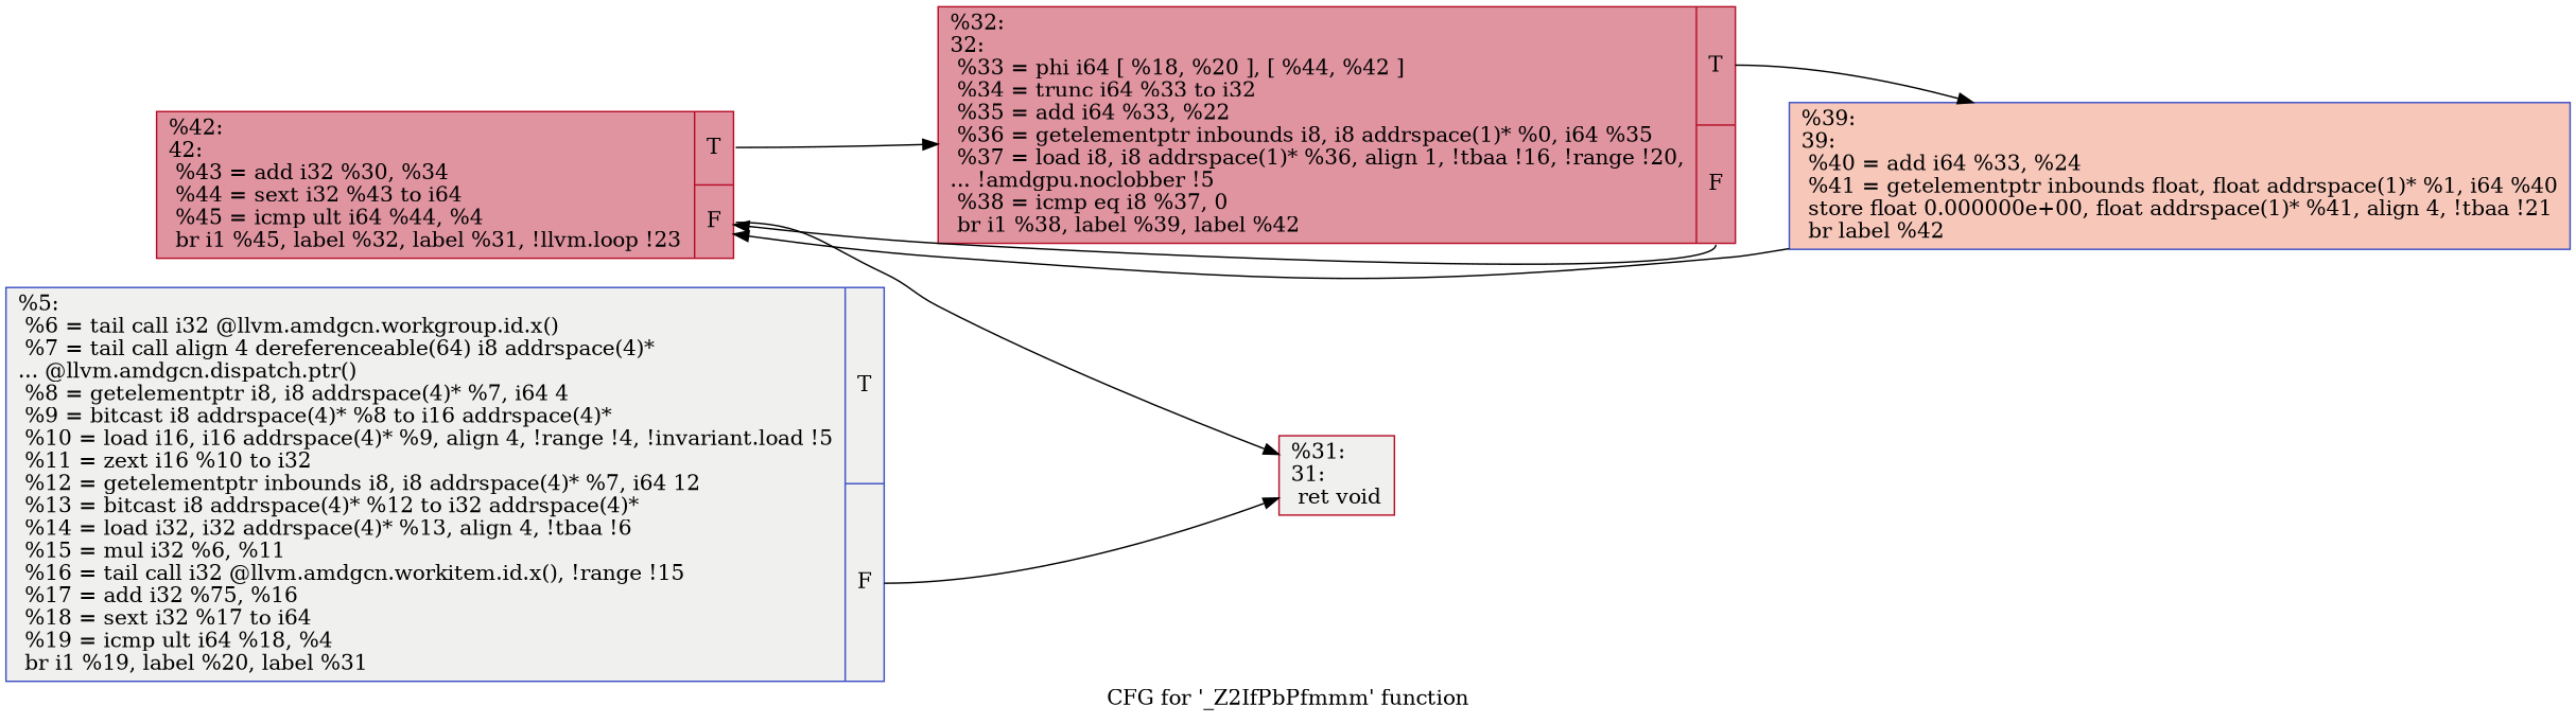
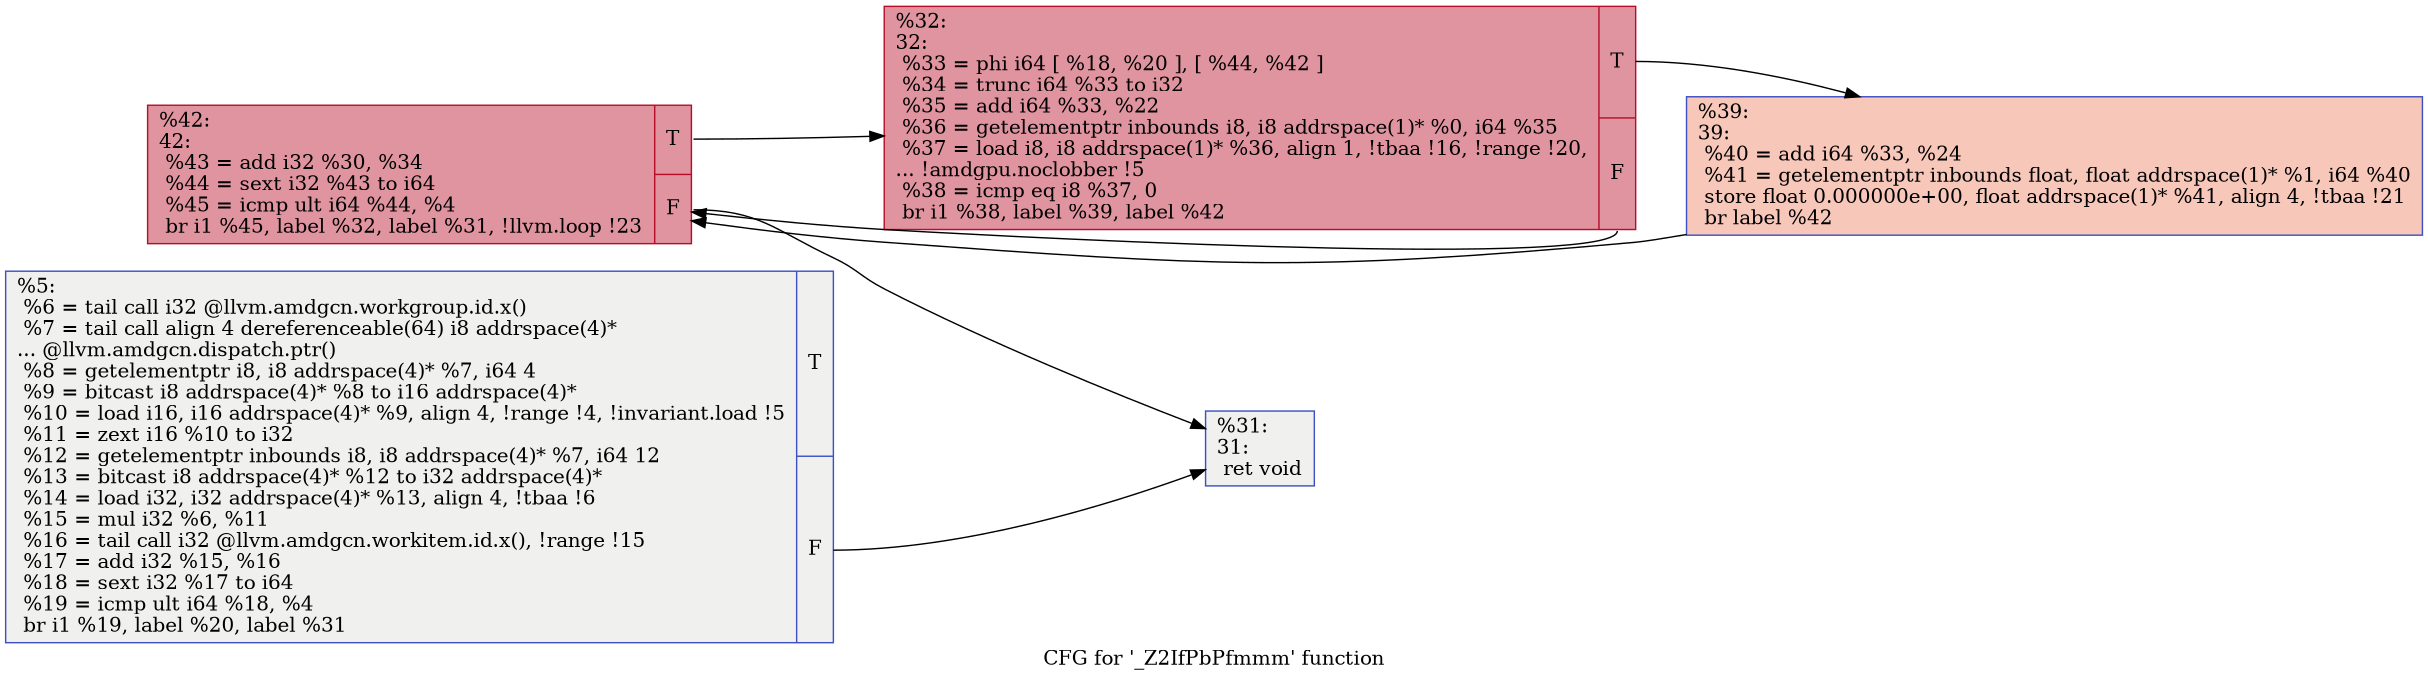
  digraph {
    label="CFG for '_Z2IfPbPfmmm' function"
    rankdir=LR
    node [color="#3d50c3ff" fillcolor="#dedcdb70" shape=record style=filled]
    edge [tailport=s1]
-   n1 [label="{%5:\l  %6 = tail call i32 @llvm.amdgcn.workgroup.id.x()\l  %7 = tail call align 4 dereferenceable(64) i8 addrspace(4)*\l... @llvm.amdgcn.dispatch.ptr()\l  %8 = getelementptr i8, i8 addrspace(4)* %7, i64 4\l  %9 = bitcast i8 addrspace(4)* %8 to i16 addrspace(4)*\l  %10 = load i16, i16 addrspace(4)* %9, align 4, !range !4, !invariant.load !5\l  %11 = zext i16 %10 to i32\l  %12 = getelementptr inbounds i8, i8 addrspace(4)* %7, i64 12\l  %13 = bitcast i8 addrspace(4)* %12 to i32 addrspace(4)*\l  %14 = load i32, i32 addrspace(4)* %13, align 4, !tbaa !6\l  %15 = mul i32 %6, %11\l  %16 = tail call i32 @llvm.amdgcn.workitem.id.x(), !range !15\l  %17 = add i32 %75, %16\l  %18 = sext i32 %17 to i64\l  %19 = icmp ult i64 %18, %4\l  br i1 %19, label %20, label %31\l|{<s0>T|<s1>F}}"]
-   n2 [color="#b70d28ff" label="{%31:\l31:                                               \l  ret void\l}"]
+   n1 [label="{%5:\l  %6 = tail call i32 @llvm.amdgcn.workgroup.id.x()\l  %7 = tail call align 4 dereferenceable(64) i8 addrspace(4)*\l... @llvm.amdgcn.dispatch.ptr()\l  %8 = getelementptr i8, i8 addrspace(4)* %7, i64 4\l  %9 = bitcast i8 addrspace(4)* %8 to i16 addrspace(4)*\l  %10 = load i16, i16 addrspace(4)* %9, align 4, !range !4, !invariant.load !5\l  %11 = zext i16 %10 to i32\l  %12 = getelementptr inbounds i8, i8 addrspace(4)* %7, i64 12\l  %13 = bitcast i8 addrspace(4)* %12 to i32 addrspace(4)*\l  %14 = load i32, i32 addrspace(4)* %13, align 4, !tbaa !6\l  %15 = mul i32 %6, %11\l  %16 = tail call i32 @llvm.amdgcn.workitem.id.x(), !range !15\l  %17 = add i32 %15, %16\l  %18 = sext i32 %17 to i64\l  %19 = icmp ult i64 %18, %4\l  br i1 %19, label %20, label %31\l|{<s0>T|<s1>F}}"]
+   n2 [label="{%31:\l31:                                               \l  ret void\l}"]
    n3 [color="#b70d28ff" fillcolor="#b70d2870" label="{%32:\l32:                                               \l  %33 = phi i64 [ %18, %20 ], [ %44, %42 ]\l  %34 = trunc i64 %33 to i32\l  %35 = add i64 %33, %22\l  %36 = getelementptr inbounds i8, i8 addrspace(1)* %0, i64 %35\l  %37 = load i8, i8 addrspace(1)* %36, align 1, !tbaa !16, !range !20,\l... !amdgpu.noclobber !5\l  %38 = icmp eq i8 %37, 0\l  br i1 %38, label %39, label %42\l|{<s0>T|<s1>F}}"]
    n4 [fillcolor="#ec7f6370" label="{%39:\l39:                                               \l  %40 = add i64 %33, %24\l  %41 = getelementptr inbounds float, float addrspace(1)* %1, i64 %40\l  store float 0.000000e+00, float addrspace(1)* %41, align 4, !tbaa !21\l  br label %42\l}"]
    n5 [color="#b70d28ff" fillcolor="#b70d2870" label="{%42:\l42:                                               \l  %43 = add i32 %30, %34\l  %44 = sext i32 %43 to i64\l  %45 = icmp ult i64 %44, %4\l  br i1 %45, label %32, label %31, !llvm.loop !23\l|{<s0>T|<s1>F}}"]
    n1 -> n2
    n3 -> n4 [tailport=s0]
    n3 -> n5
    n4 -> n5 [tailport=s0]
    n5 -> n2
    n5 -> n3 [tailport=s0]
  }
